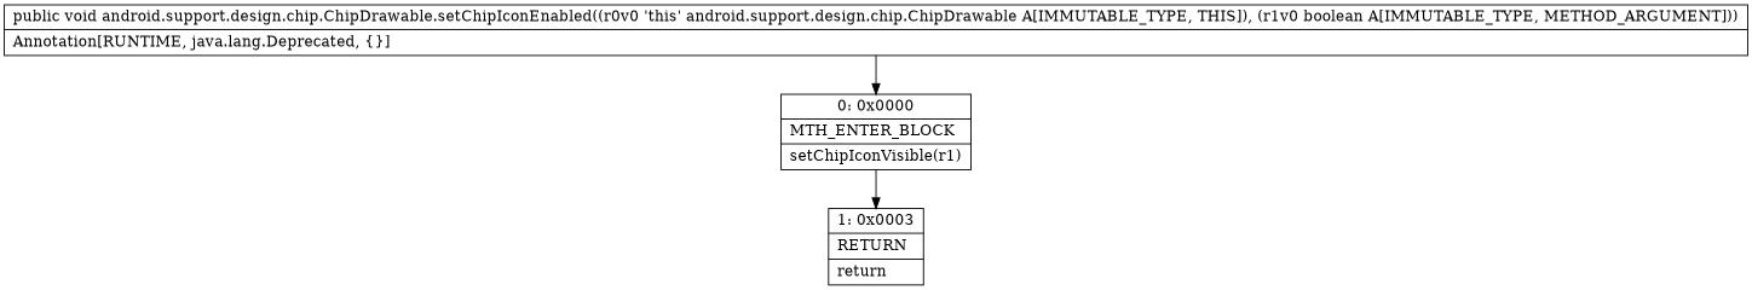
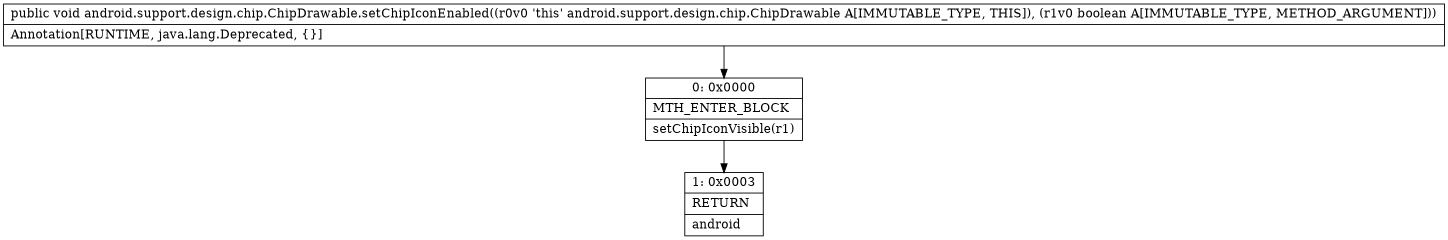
  digraph {
    node [shape=record]
    n1 [label="{0\:\ 0x0000|MTH_ENTER_BLOCK\l|setChipIconVisible(r1)\l}"]
-   n2 [label="{1\:\ 0x0003|RETURN\l|return\l}"]
+   n2 [label="{1\:\ 0x0003|RETURN\l|android\l}"]
    n3 [label="{public void android.support.design.chip.ChipDrawable.setChipIconEnabled((r0v0 'this' android.support.design.chip.ChipDrawable A[IMMUTABLE_TYPE, THIS]), (r1v0 boolean A[IMMUTABLE_TYPE, METHOD_ARGUMENT]))  | Annotation[RUNTIME, java.lang.Deprecated, \{\}]\l}"]
    n1 -> n2
    n3 -> n1
  }
